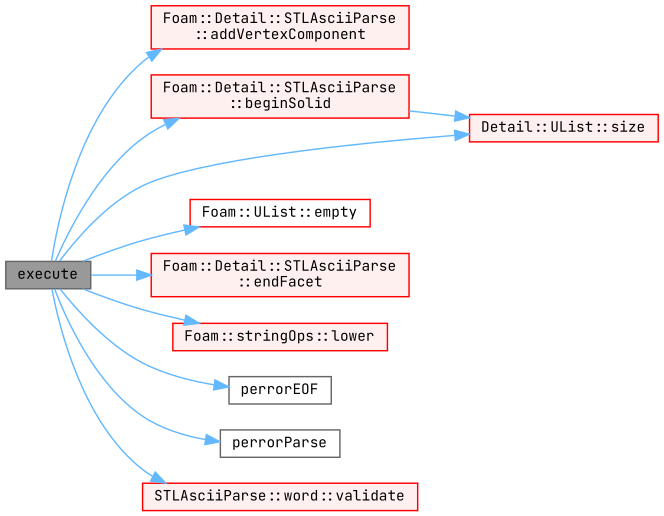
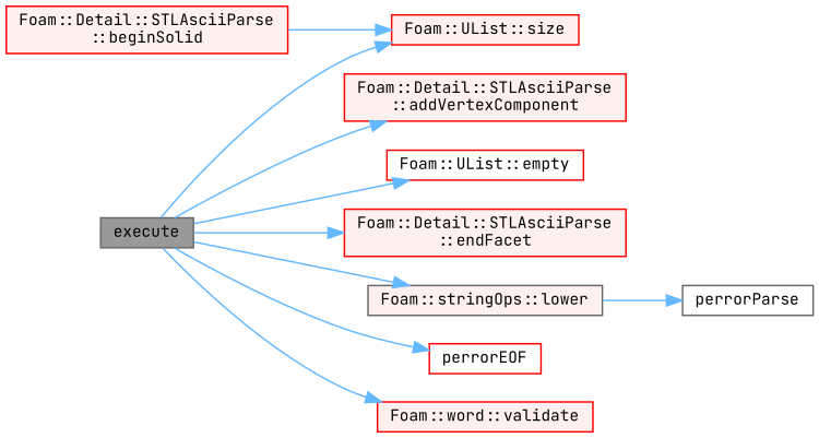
  digraph {
    fontname="JetBrains Mono"
    rankdir=LR
    node [color=red fillcolor="#FFF0F0" fontname="JetBrains Mono" fontsize=10 shape=box style=filled]
    edge [color=steelblue1 fontname="JetBrains Mono" fontsize=10 labelfontname=Helvetica labelfontsize=10 style=solid]
    n1 [color=gray40 fillcolor=grey60 fontcolor=black height=0.2 label=execute width=0.4]
    n2 [height=0.2 label="Foam::Detail::STLAsciiParse\l::addVertexComponent" width=0.4]
    n3 [height=0.2 label="Foam::Detail::STLAsciiParse\l::beginSolid" width=0.4]
-   n4 [height=0.2 label="Detail::UList::size" width=0.4]
+   n4 [height=0.2 label="Foam::UList::size" width=0.4]
    n5 [fillcolor=white height=0.2 label="Foam::UList::empty" width=0.4]
    n6 [height=0.2 label="Foam::Detail::STLAsciiParse\l::endFacet" width=0.4]
-   n7 [height=0.2 label="Foam::stringOps::lower" width=0.4]
-   n8 [color=grey40 fillcolor=white height=0.2 label=perrorEOF width=0.4]
+   n7 [color=grey40 height=0.2 label="Foam::stringOps::lower" width=0.4]
+   n8 [fillcolor=white height=0.2 label=perrorEOF width=0.4]
    n9 [color=grey40 fillcolor=white height=0.2 label=perrorParse width=0.4]
-   n10 [height=0.2 label="STLAsciiParse::word::validate" width=0.4]
+   n10 [height=0.2 label="Foam::word::validate" width=0.4]
    n1 -> n2
-   n1 -> n3
    n1 -> n4
    n1 -> n5
    n1 -> n6
    n1 -> n7
    n1 -> n8
-   n1 -> n9
+   n7 -> n9
    n1 -> n10
    n3 -> n4
  }
